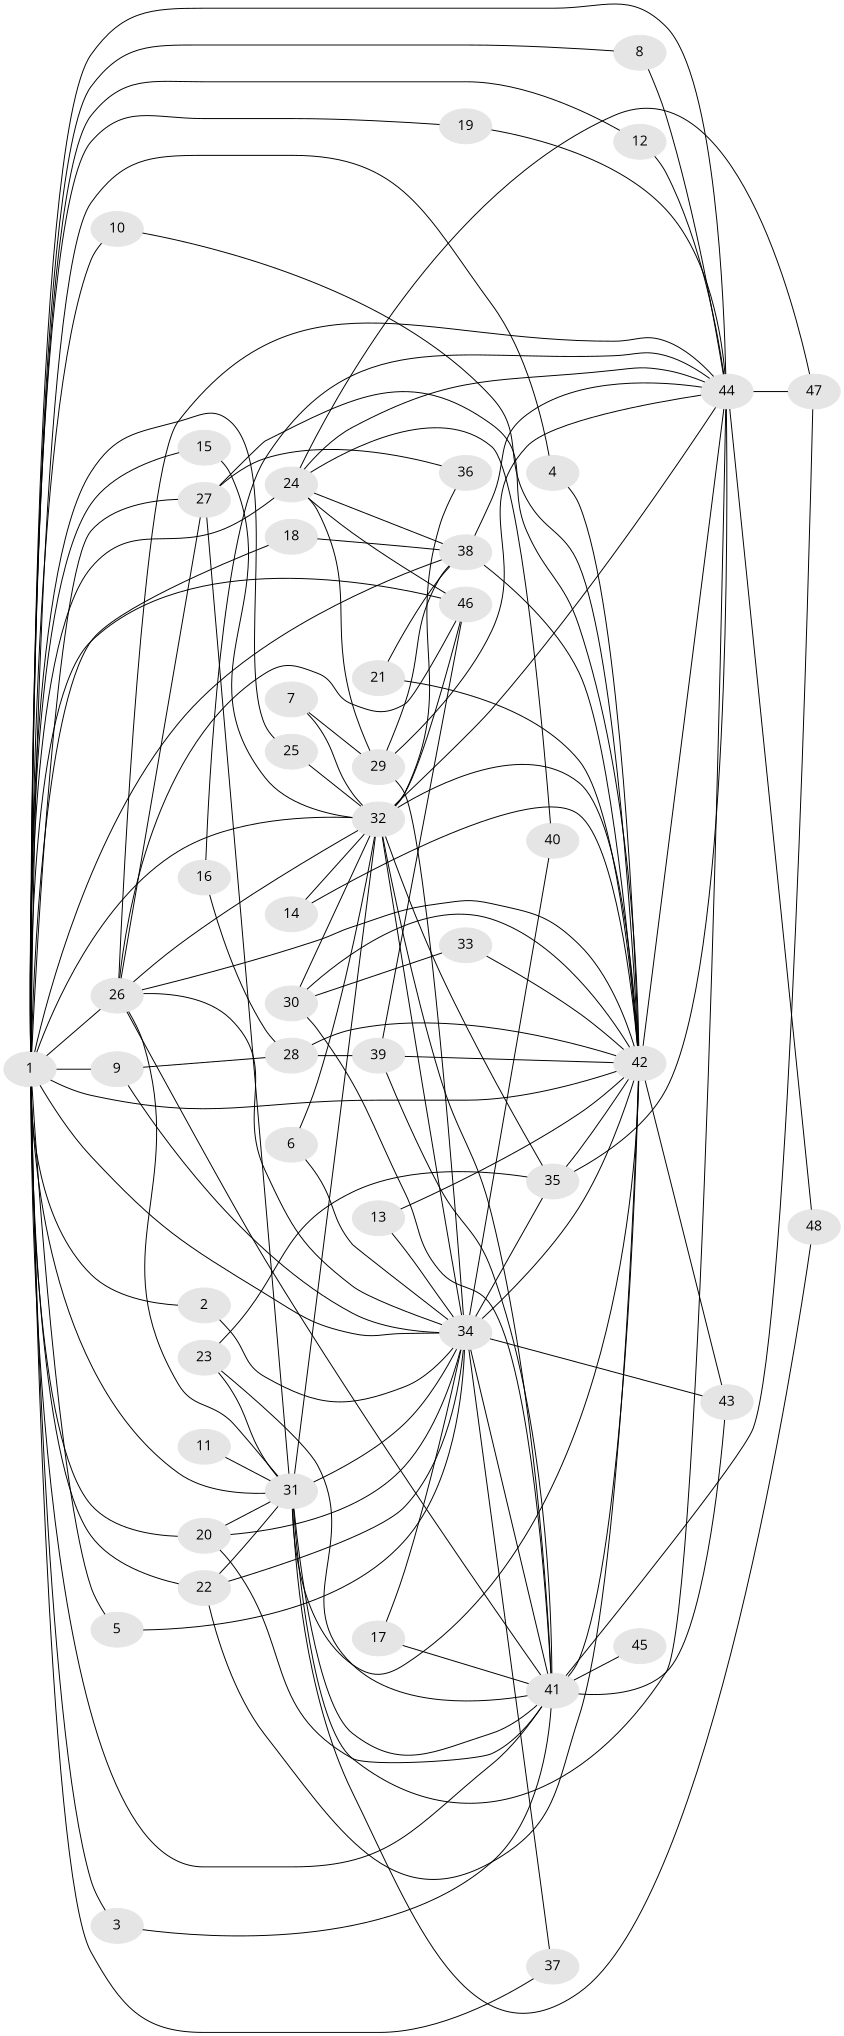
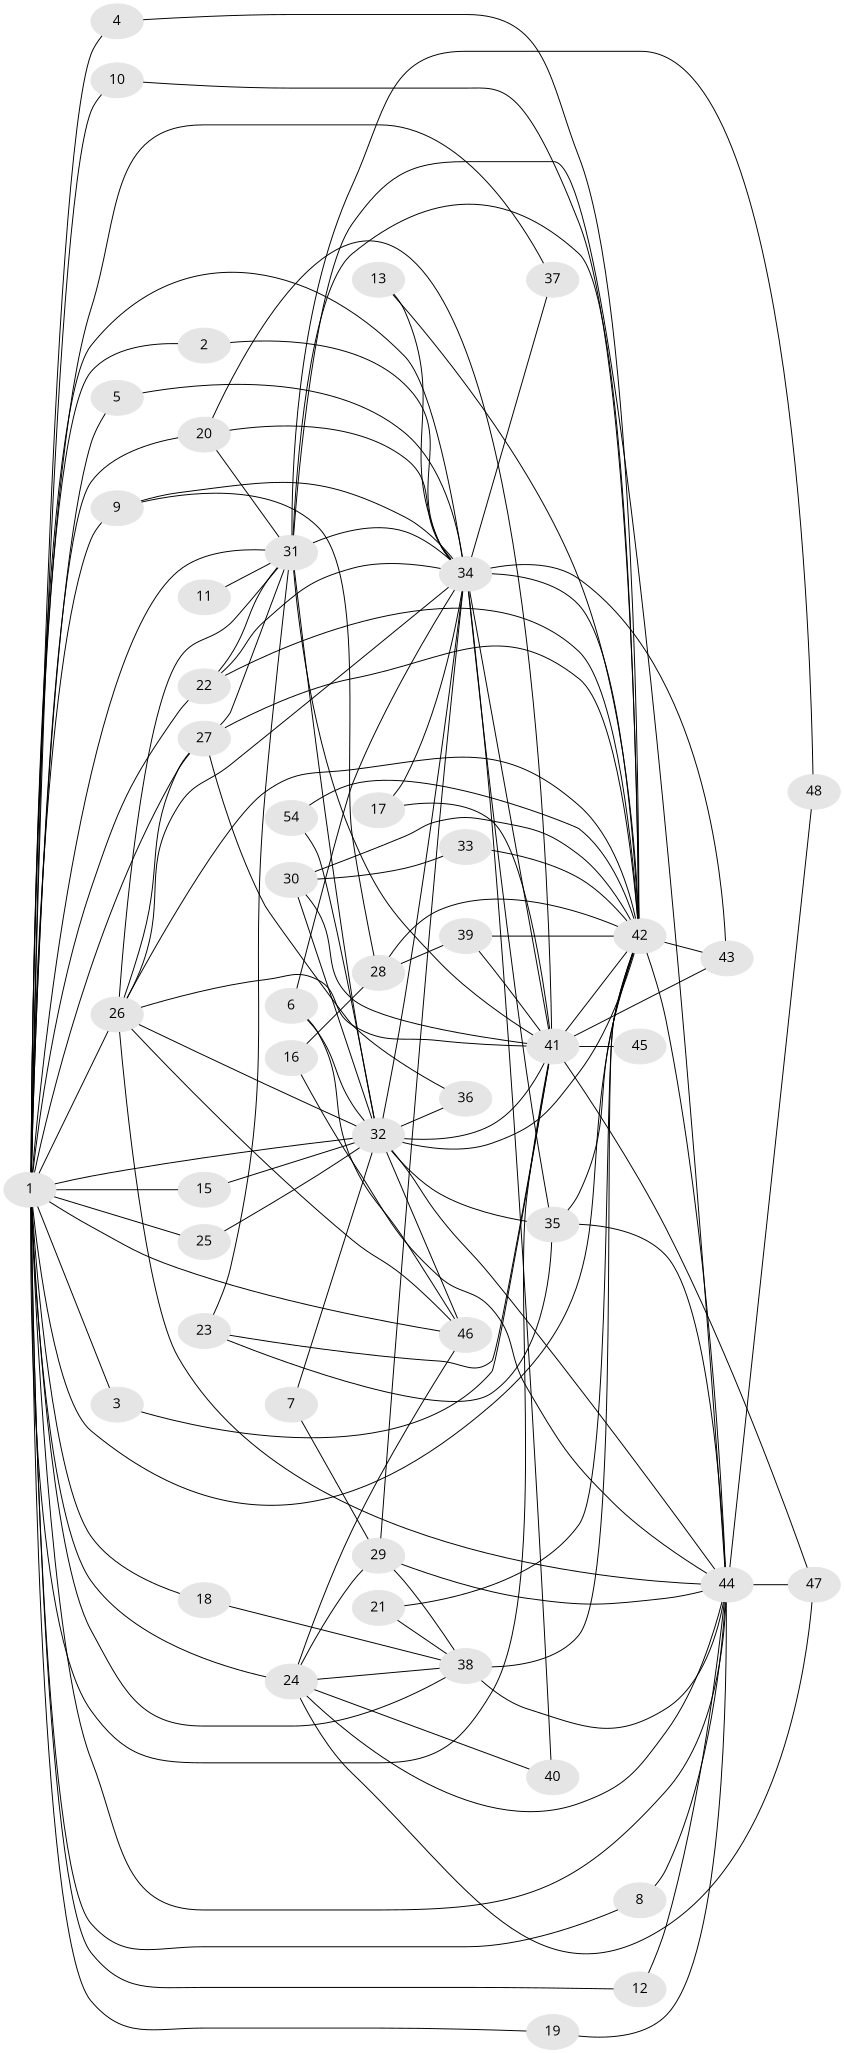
  graph {
    fontname="Open Sans"
    rankdir=LR
    node [color=gray90 fontname="Open Sans" style=filled]
    edge [fontname="Open Sans" weight=1.0]
    1
    2
    3
    4
    5
    8
    10
    12
    15
    18
    19
    20
    22
    24
    25
    26
    27
    31
    32
    34
    37
    38
    41
    42
    44
    46
    9
    29
    40
    47
    36
    28
    39
    48
    35
    43
    45
    6
    7
    11
    13
-   14
+   14 [label=54]
    16
    17
    21
    23
    30
    33
    1 -- 2
    1 -- 3
    1 -- 4
    1 -- 5
    1 -- 8
    1 -- 10
    1 -- 12
    1 -- 15
    1 -- 18
    1 -- 19
    1 -- 20
    1 -- 22
    1 -- 24 [weight=3.0]
    1 -- 25
    1 -- 26 [weight=4.0]
    1 -- 27
    1 -- 31 [weight=3.0]
    1 -- 32 [weight=2.0]
    1 -- 34 [weight=2.0]
    1 -- 37 [weight=2.0]
    1 -- 38
    1 -- 41 [weight=4.0]
    1 -- 42 [weight=5.0]
    1 -- 44 [weight=2.0]
    1 -- 46
    1 -- 9 [weight=2.0]
    2 -- 34
    3 -- 41
    4 -- 42
    5 -- 34
    8 -- 44
    10 -- 42
    12 -- 44
    15 -- 32
    18 -- 38
    19 -- 44
    20 -- 31
    20 -- 34
    20 -- 41
    22 -- 31
    22 -- 34
    22 -- 42
    24 -- 38
    24 -- 44
    24 -- 46
    24 -- 29
    24 -- 40
    24 -- 47
    25 -- 32
    26 -- 27
    26 -- 31
    26 -- 32
    26 -- 34 [weight=2.0]
    26 -- 41
    26 -- 42 [weight=2.0]
    26 -- 44
    26 -- 46
    27 -- 31
    27 -- 42
    27 -- 36 [weight=2.0]
    31 -- 32
    31 -- 34
    31 -- 41
    31 -- 42 [weight=2.0]
    31 -- 44
    31 -- 48
    32 -- 34
    32 -- 41
    32 -- 42 [weight=3.0]
    32 -- 44
    32 -- 46
    32 -- 36
    32 -- 35 [weight=2.0]
    34 -- 37
    34 -- 41
    34 -- 42 [weight=3.0]
    34 -- 40
    34 -- 35
    34 -- 43
    38 -- 42
    38 -- 44
    41 -- 42 [weight=2.0]
    41 -- 47
    41 -- 43 [weight=2.0]
    41 -- 45
    42 -- 44 [weight=3.0]
    42 -- 43
    44 -- 47
    44 -- 48
    9 -- 34
    9 -- 28
    29 -- 34 [weight=2.0]
    29 -- 38
    29 -- 44
    28 -- 42
    28 -- 39
    39 -- 41
    39 -- 42 [weight=2.0]
-   39 -- 46
+   6 -- 46
    35 -- 42 [weight=2.0]
    35 -- 44
    6 -- 32
    6 -- 34
    7 -- 32
    7 -- 29
    11 -- 31
    13 -- 34
    13 -- 42
    14 -- 32
    14 -- 42
    16 -- 44
    16 -- 28
    17 -- 34
    17 -- 41
    21 -- 38
    21 -- 42
    23 -- 31
    23 -- 41 [weight=2.0]
    23 -- 35
    30 -- 32
    30 -- 41
    30 -- 42 [weight=2.0]
    30 -- 33
    33 -- 42
  }
